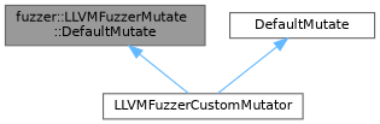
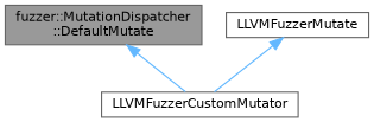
  digraph {
    rankdir=TB
    node [color=grey40 fillcolor=white fontname=Helvetica fontsize=10 shape=box style=filled]
    edge [color=steelblue1 dir=back fontname=Helvetica fontsize=10 labelfontname=Helvetica labelfontsize=10 style=solid]
-   n1 [color=gray40 fillcolor=grey60 fontcolor=black height=0.2 label="fuzzer::LLVMFuzzerMutate\l::DefaultMutate" width=0.4]
+   n1 [color=gray40 fillcolor=grey60 fontcolor=black height=0.2 label="fuzzer::MutationDispatcher\l::DefaultMutate" width=0.4]
    n2 [height=0.2 label=LLVMFuzzerCustomMutator width=0.4]
-   n3 [height=0.2 label=DefaultMutate width=0.4]
+   n3 [height=0.2 label=LLVMFuzzerMutate width=0.4]
    n1 -> n2
    n3 -> n2
  }
